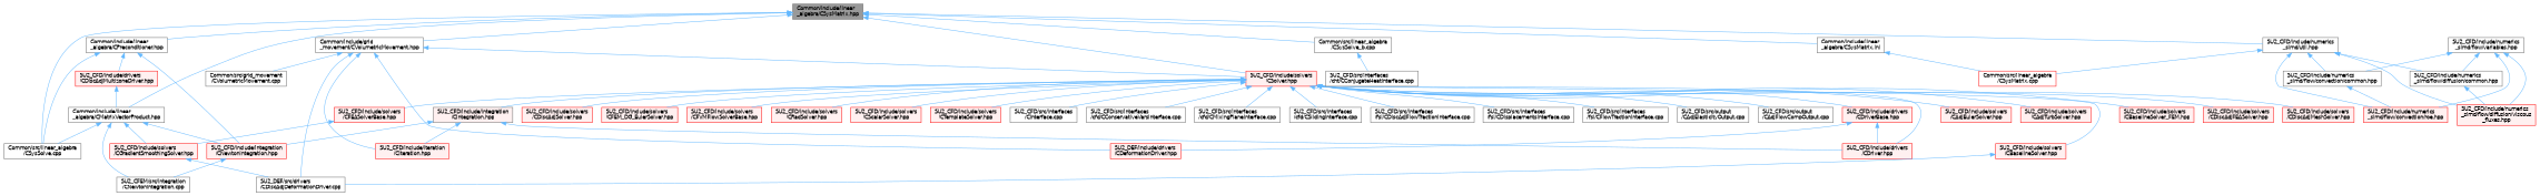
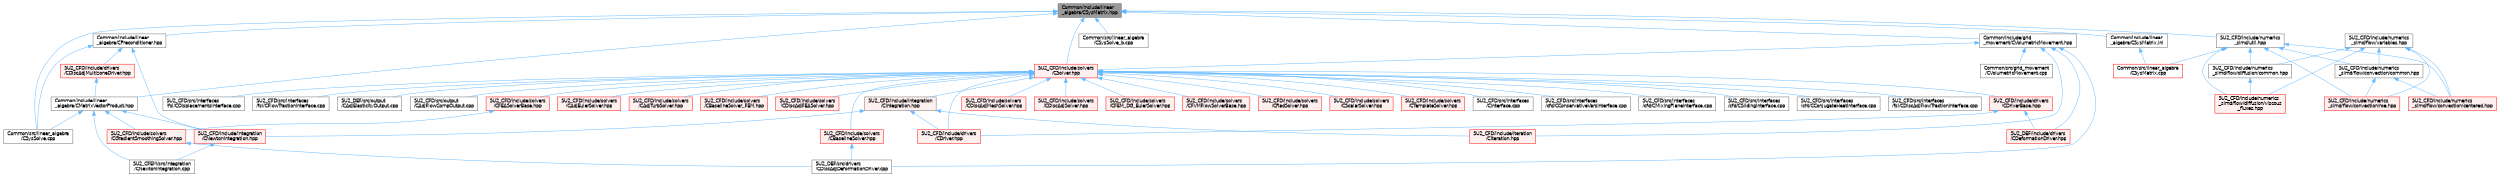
  digraph {
    node [color=red fillcolor="#FFF0F0" fontname=Helvetica fontsize=10 shape=box style=filled]
    edge [color=steelblue1 dir=back fontname=Helvetica fontsize=10 labelfontname=Helvetica labelfontsize=10 style=solid]
    n1 [color=gray40 fillcolor=grey60 fontcolor=black height=0.2 label="Common/include/linear\l_algebra/CSysMatrix.hpp" width=0.4]
    n2 [color=grey40 fillcolor=white height=0.2 label="Common/include/grid\l_movement/CVolumetricMovement.hpp" width=0.4]
    n3 [height=0.2 label="SU2_CFD/include/solvers\l/CSolver.hpp" width=0.4]
    n4 [color=grey40 fillcolor=white height=0.2 label="Common/include/linear\l_algebra/CMatrixVectorProduct.hpp" width=0.4]
    n5 [color=grey40 fillcolor=white height=0.2 label="Common/src/linear_algebra\l/CSysSolve.cpp" width=0.4]
    n6 [color=grey40 fillcolor=white height=0.2 label="Common/include/linear\l_algebra/CPreconditioner.hpp" width=0.4]
    n7 [color=grey40 fillcolor=white height=0.2 label="Common/include/linear\l_algebra/CSysMatrix.inl" width=0.4]
    n8 [color=grey40 fillcolor=white height=0.2 label="Common/src/linear_algebra\l/CSysSolve_b.cpp" width=0.4]
    n9 [color=grey40 fillcolor=white height=0.2 label="SU2_CFD/include/numerics\l_simd/util.hpp" width=0.4]
    n10 [color=grey40 fillcolor=white height=0.2 label="Common/src/grid_movement\l/CVolumetricMovement.cpp" width=0.4]
    n11 [height=0.2 label="SU2_CFD/include/iteration\l/CIteration.hpp" width=0.4]
    n12 [height=0.2 label="SU2_DEF/include/drivers\l/CDeformationDriver.hpp" width=0.4]
    n13 [color=grey40 fillcolor=white height=0.2 label="SU2_DEF/src/drivers\l/CDiscAdjDeformationDriver.cpp" width=0.4]
    n14 [height=0.2 label="SU2_CFD/include/drivers\l/CDriver.hpp" width=0.4]
    n15 [height=0.2 label="SU2_CFD/include/drivers\l/CDriverBase.hpp" width=0.4]
    n16 [color=grey40 height=0.2 label="SU2_CFD/include/integration\l/CIntegration.hpp" width=0.4]
    n17 [height=0.2 label="SU2_CFD/include/solvers\l/CAdjEulerSolver.hpp" width=0.4]
    n18 [height=0.2 label="SU2_CFD/include/solvers\l/CAdjTurbSolver.hpp" width=0.4]
    n19 [height=0.2 label="SU2_CFD/include/solvers\l/CBaselineSolver.hpp" width=0.4]
    n20 [height=0.2 label="SU2_CFD/include/solvers\l/CBaselineSolver_FEM.hpp" width=0.4]
    n21 [height=0.2 label="SU2_CFD/include/solvers\l/CDiscAdjFEASolver.hpp" width=0.4]
    n22 [height=0.2 label="SU2_CFD/include/solvers\l/CDiscAdjMeshSolver.hpp" width=0.4]
    n23 [height=0.2 label="SU2_CFD/include/solvers\l/CDiscAdjSolver.hpp" width=0.4]
    n24 [height=0.2 label="SU2_CFD/include/solvers\l/CFEASolverBase.hpp" width=0.4]
    n25 [height=0.2 label="SU2_CFD/include/solvers\l/CFEM_DG_EulerSolver.hpp" width=0.4]
    n26 [height=0.2 label="SU2_CFD/include/solvers\l/CFVMFlowSolverBase.hpp" width=0.4]
    n27 [height=0.2 label="SU2_CFD/include/solvers\l/CRadSolver.hpp" width=0.4]
    n28 [height=0.2 label="SU2_CFD/include/solvers\l/CScalarSolver.hpp" width=0.4]
    n29 [height=0.2 label="SU2_CFD/include/solvers\l/CTemplateSolver.hpp" width=0.4]
    n30 [color=grey40 fillcolor=white height=0.2 label="SU2_CFD/src/interfaces\l/CInterface.cpp" width=0.4]
    n31 [color=grey40 fillcolor=white height=0.2 label="SU2_CFD/src/interfaces\l/cfd/CConservativeVarsInterface.cpp" width=0.4]
    n32 [color=grey40 fillcolor=white height=0.2 label="SU2_CFD/src/interfaces\l/cfd/CMixingPlaneInterface.cpp" width=0.4]
    n33 [color=grey40 fillcolor=white height=0.2 label="SU2_CFD/src/interfaces\l/cfd/CSlidingInterface.cpp" width=0.4]
    n34 [color=grey40 fillcolor=white height=0.2 label="SU2_CFD/src/interfaces\l/cht/CConjugateHeatInterface.cpp" width=0.4]
    n35 [color=grey40 fillcolor=white height=0.2 label="SU2_CFD/src/interfaces\l/fsi/CDiscAdjFlowTractionInterface.cpp" width=0.4]
    n36 [color=grey40 fillcolor=white height=0.2 label="SU2_CFD/src/interfaces\l/fsi/CDisplacementsInterface.cpp" width=0.4]
    n37 [color=grey40 fillcolor=white height=0.2 label="SU2_CFD/src/interfaces\l/fsi/CFlowTractionInterface.cpp" width=0.4]
-   n38 [color=grey40 fillcolor=white height=0.2 label="SU2_CFD/src/output\l/CAdjElasticityOutput.cpp" width=0.4]
+   n38 [color=grey40 fillcolor=white height=0.2 label="SU2_DEF/src/output\l/CAdjElasticityOutput.cpp" width=0.4]
    n39 [color=grey40 fillcolor=white height=0.2 label="SU2_CFD/src/output\l/CAdjFlowCompOutput.cpp" width=0.4]
    n40 [height=0.2 label="SU2_CFD/include/integration\l/CNewtonIntegration.hpp" width=0.4]
    n41 [color=grey40 fillcolor=white height=0.2 label="SU2_CFEM/src/integration\l/CNewtonIntegration.cpp" width=0.4]
    n42 [height=0.2 label="SU2_CFD/include/solvers\l/CGradientSmoothingSolver.hpp" width=0.4]
    n43 [height=0.2 label="SU2_CFD/include/drivers\l/CDiscAdjMultizoneDriver.hpp" width=0.4]
    n44 [fillcolor=white height=0.2 label="Common/src/linear_algebra\l/CSysMatrix.cpp" width=0.4]
+   n45 [height=0.2 label="SU2_CFD/include/numerics\l_simd/flow/convection/centered.hpp" width=0.4]
    n46 [color=grey40 fillcolor=white height=0.2 label="SU2_CFD/include/numerics\l_simd/flow/convection/common.hpp" width=0.4]
    n47 [height=0.2 label="SU2_CFD/include/numerics\l_simd/flow/convection/roe.hpp" width=0.4]
    n48 [color=grey40 fillcolor=white height=0.2 label="SU2_CFD/include/numerics\l_simd/flow/diffusion/common.hpp" width=0.4]
    n49 [height=0.2 label="SU2_CFD/include/numerics\l_simd/flow/diffusion/viscous\l_fluxes.hpp" width=0.4]
    n50 [color=grey40 fillcolor=white height=0.2 label="SU2_CFD/include/numerics\l_simd/flow/variables.hpp" width=0.4]
    n1 -> n2
    n1 -> n3
    n1 -> n4
    n1 -> n5
    n1 -> n6
    n1 -> n7
    n1 -> n8
    n1 -> n9
    n2 -> n3
    n2 -> n10
    n2 -> n11
    n2 -> n12
    n2 -> n13
    n3 -> n14
    n3 -> n15
    n3 -> n16
    n3 -> n17
    n3 -> n18
    n3 -> n19
    n3 -> n20
    n3 -> n21
    n3 -> n22
    n3 -> n23
    n3 -> n24
    n3 -> n25
    n3 -> n26
    n3 -> n27
    n3 -> n28
    n3 -> n29
    n3 -> n30
    n3 -> n31
    n3 -> n32
    n3 -> n33
-   n8 -> n34
+   n3 -> n34
    n3 -> n35
    n3 -> n36
    n3 -> n37
    n3 -> n38
    n3 -> n39
    n4 -> n5
    n4 -> n40
    n4 -> n41
    n4 -> n42
    n6 -> n5
    n6 -> n40
    n6 -> n43
    n7 -> n44
    n9 -> n44
+   n9 -> n45
    n9 -> n46
    n9 -> n47
    n9 -> n48
    n9 -> n49
    n15 -> n12
    n15 -> n14
    n16 -> n11
    n16 -> n14
    n16 -> n40
    n19 -> n13
    n24 -> n42
    n40 -> n41
    n42 -> n13
    n43 -> n4
+   n46 -> n45
    n46 -> n47
    n48 -> n49
+   n50 -> n45
    n50 -> n46
    n50 -> n47
    n50 -> n48
    n50 -> n49
  }
